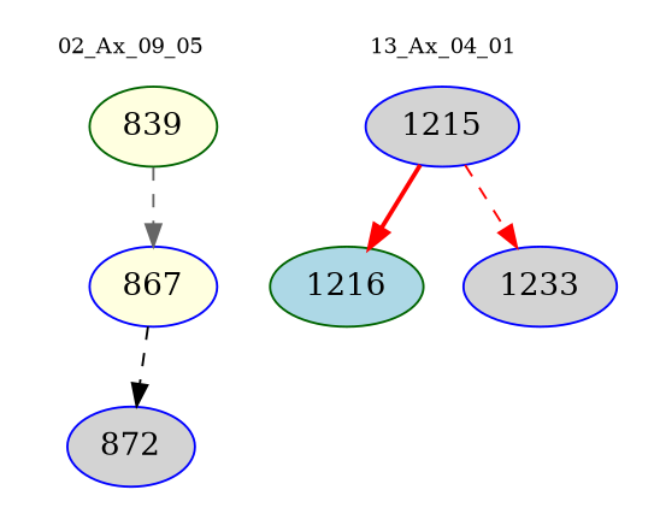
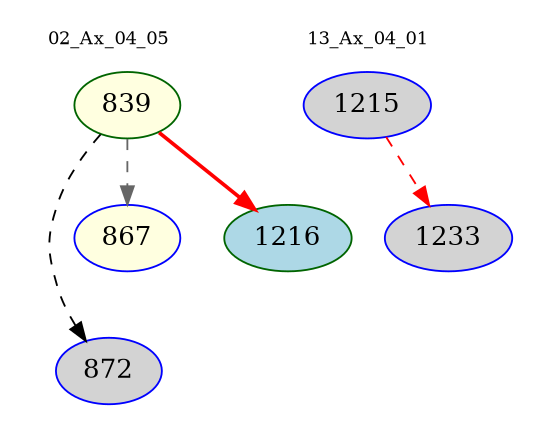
  digraph {
    node [color=blue fillcolor=lightgrey style=filled]
    edge [color=red style=dashed]
    n1 [color=darkgreen fillcolor=lightyellow label=839]
    n2 [label=872]
    n3 [fillcolor=lightyellow label=867]
    n4 [label=1215]
    n5 [color=darkgreen fillcolor=lightblue label=1216]
    n6 [label=1233]
    subgraph cluster_1 {
      color=white
      fontsize=10
-     label="02_Ax_09_05"
+     label="02_Ax_04_05"
      n1
      n2
      n3
    }
    subgraph cluster_2 {
      color=white
      fontsize=10
      label="13_Ax_04_01"
      n4
      n5
      n6
    }
-   n3 -> n2 [color=black]
+   n1 -> n2 [color=black]
    n1 -> n3 [color=gray40]
-   n4 -> n5 [style=bold]
+   n1 -> n5 [style=bold]
    n4 -> n6
  }
